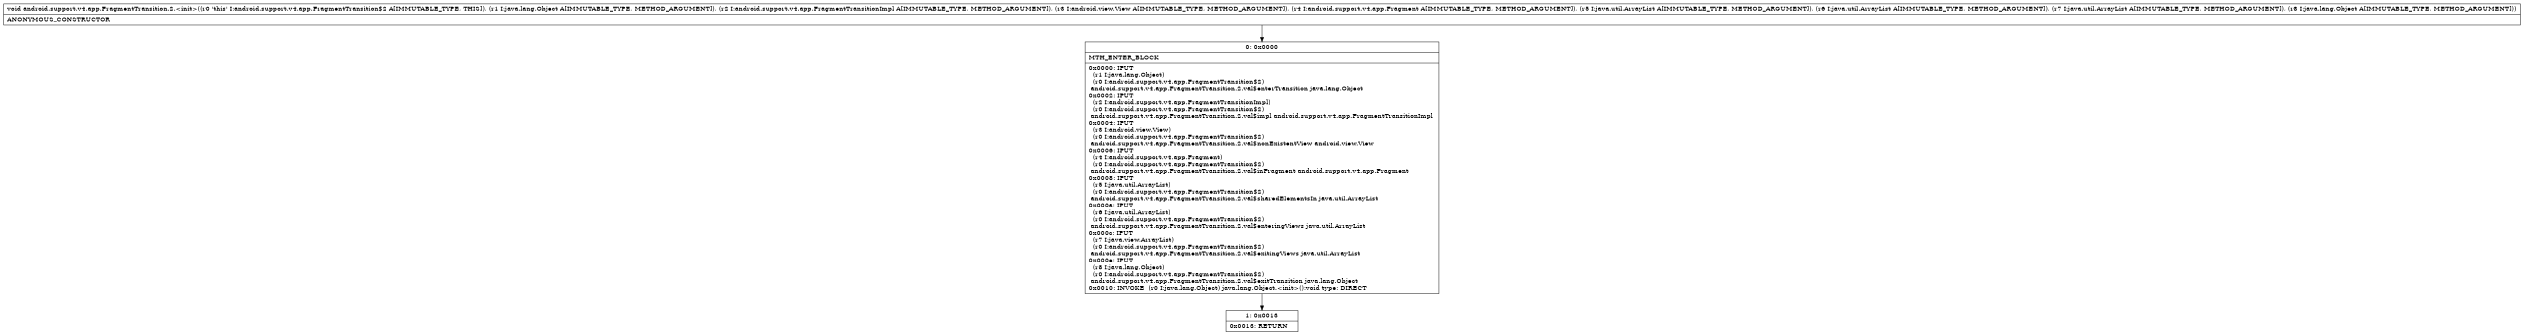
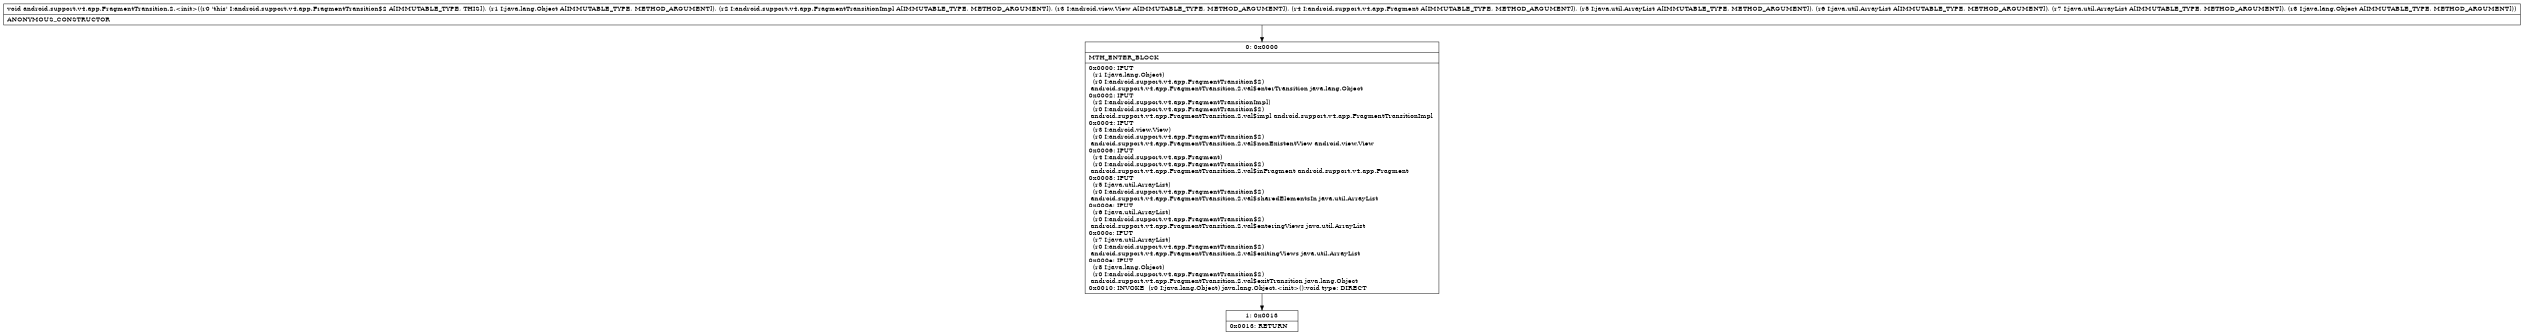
  digraph {
    node [shape=record]
-   n1 [label="{0\:\ 0x0000|MTH_ENTER_BLOCK\l|0x0000: IPUT  \l  (r1 I:java.lang.Object)\l  (r0 I:android.support.v4.app.FragmentTransition$2)\l android.support.v4.app.FragmentTransition.2.val$enterTransition java.lang.Object \l0x0002: IPUT  \l  (r2 I:android.support.v4.app.FragmentTransitionImpl)\l  (r0 I:android.support.v4.app.FragmentTransition$2)\l android.support.v4.app.FragmentTransition.2.val$impl android.support.v4.app.FragmentTransitionImpl \l0x0004: IPUT  \l  (r3 I:android.view.View)\l  (r0 I:android.support.v4.app.FragmentTransition$2)\l android.support.v4.app.FragmentTransition.2.val$nonExistentView android.view.View \l0x0006: IPUT  \l  (r4 I:android.support.v4.app.Fragment)\l  (r0 I:android.support.v4.app.FragmentTransition$2)\l android.support.v4.app.FragmentTransition.2.val$inFragment android.support.v4.app.Fragment \l0x0008: IPUT  \l  (r5 I:java.util.ArrayList)\l  (r0 I:android.support.v4.app.FragmentTransition$2)\l android.support.v4.app.FragmentTransition.2.val$sharedElementsIn java.util.ArrayList \l0x000a: IPUT  \l  (r6 I:java.util.ArrayList)\l  (r0 I:android.support.v4.app.FragmentTransition$2)\l android.support.v4.app.FragmentTransition.2.val$enteringViews java.util.ArrayList \l0x000c: IPUT  \l  (r7 I:java.view.ArrayList)\l  (r0 I:android.support.v4.app.FragmentTransition$2)\l android.support.v4.app.FragmentTransition.2.val$exitingViews java.util.ArrayList \l0x000e: IPUT  \l  (r8 I:java.lang.Object)\l  (r0 I:android.support.v4.app.FragmentTransition$2)\l android.support.v4.app.FragmentTransition.2.val$exitTransition java.lang.Object \l0x0010: INVOKE  (r0 I:java.lang.Object) java.lang.Object.\<init\>():void type: DIRECT \l}"]
+   n1 [label="{0\:\ 0x0000|MTH_ENTER_BLOCK\l|0x0000: IPUT  \l  (r1 I:java.lang.Object)\l  (r0 I:android.support.v4.app.FragmentTransition$2)\l android.support.v4.app.FragmentTransition.2.val$enterTransition java.lang.Object \l0x0002: IPUT  \l  (r2 I:android.support.v4.app.FragmentTransitionImpl)\l  (r0 I:android.support.v4.app.FragmentTransition$2)\l android.support.v4.app.FragmentTransition.2.val$impl android.support.v4.app.FragmentTransitionImpl \l0x0004: IPUT  \l  (r3 I:android.view.View)\l  (r0 I:android.support.v4.app.FragmentTransition$2)\l android.support.v4.app.FragmentTransition.2.val$nonExistentView android.view.View \l0x0006: IPUT  \l  (r4 I:android.support.v4.app.Fragment)\l  (r0 I:android.support.v4.app.FragmentTransition$2)\l android.support.v4.app.FragmentTransition.2.val$inFragment android.support.v4.app.Fragment \l0x0008: IPUT  \l  (r5 I:java.util.ArrayList)\l  (r0 I:android.support.v4.app.FragmentTransition$2)\l android.support.v4.app.FragmentTransition.2.val$sharedElementsIn java.util.ArrayList \l0x000a: IPUT  \l  (r6 I:java.util.ArrayList)\l  (r0 I:android.support.v4.app.FragmentTransition$2)\l android.support.v4.app.FragmentTransition.2.val$enteringViews java.util.ArrayList \l0x000c: IPUT  \l  (r7 I:java.util.ArrayList)\l  (r0 I:android.support.v4.app.FragmentTransition$2)\l android.support.v4.app.FragmentTransition.2.val$exitingViews java.util.ArrayList \l0x000e: IPUT  \l  (r8 I:java.lang.Object)\l  (r0 I:android.support.v4.app.FragmentTransition$2)\l android.support.v4.app.FragmentTransition.2.val$exitTransition java.lang.Object \l0x0010: INVOKE  (r0 I:java.lang.Object) java.lang.Object.\<init\>():void type: DIRECT \l}"]
    n2 [label="{1\:\ 0x0013|0x0013: RETURN   \l}"]
    n3 [label="{void android.support.v4.app.FragmentTransition.2.\<init\>((r0 'this' I:android.support.v4.app.FragmentTransition$2 A[IMMUTABLE_TYPE, THIS]), (r1 I:java.lang.Object A[IMMUTABLE_TYPE, METHOD_ARGUMENT]), (r2 I:android.support.v4.app.FragmentTransitionImpl A[IMMUTABLE_TYPE, METHOD_ARGUMENT]), (r3 I:android.view.View A[IMMUTABLE_TYPE, METHOD_ARGUMENT]), (r4 I:android.support.v4.app.Fragment A[IMMUTABLE_TYPE, METHOD_ARGUMENT]), (r5 I:java.util.ArrayList A[IMMUTABLE_TYPE, METHOD_ARGUMENT]), (r6 I:java.util.ArrayList A[IMMUTABLE_TYPE, METHOD_ARGUMENT]), (r7 I:java.util.ArrayList A[IMMUTABLE_TYPE, METHOD_ARGUMENT]), (r8 I:java.lang.Object A[IMMUTABLE_TYPE, METHOD_ARGUMENT]))  | ANONYMOUS_CONSTRUCTOR\l}"]
    n1 -> n2
    n3 -> n1
  }
